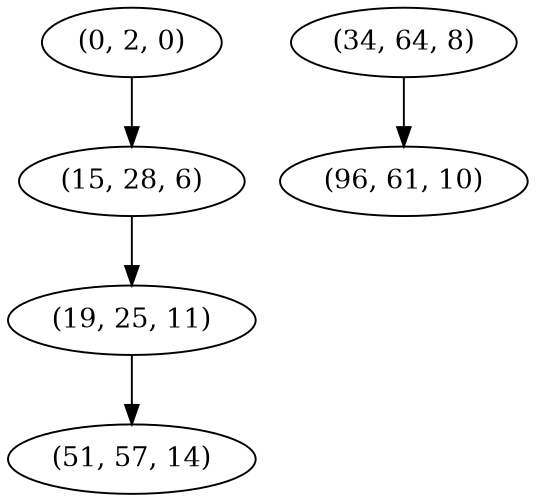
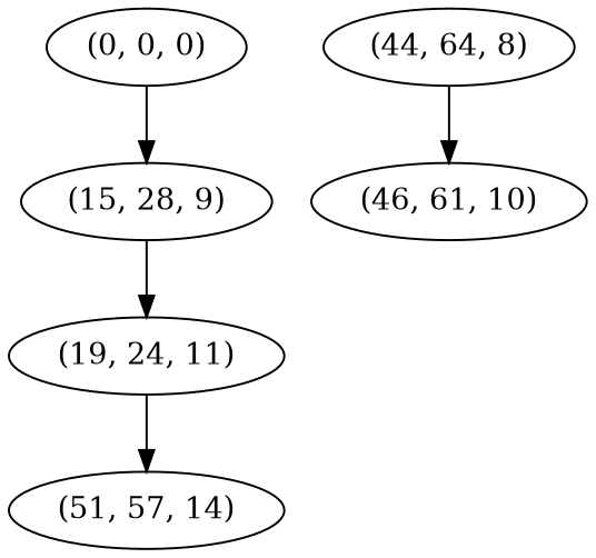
  digraph {
    fontname="DejaVu Serif"
    node [fontname="DejaVu Serif"]
    edge [fontname="DejaVu Serif"]
-   "(0, 0, 0)" [label="(0, 2, 0)"]
-   "(15, 28, 9)" [label="(15, 28, 6)"]
-   "(19, 25, 11)"
-   "(44, 64, 8)" [label="(34, 64, 8)"]
-   "(46, 61, 10)" [label="(96, 61, 10)"]
+   "(0, 0, 0)"
+   "(15, 28, 9)"
+   "(19, 25, 11)" [label="(19, 24, 11)"]
+   "(44, 64, 8)"
+   "(46, 61, 10)"
    "(51, 57, 14)"
    "(0, 0, 0)" -> "(15, 28, 9)"
    "(15, 28, 9)" -> "(19, 25, 11)"
    "(19, 25, 11)" -> "(51, 57, 14)"
    "(44, 64, 8)" -> "(46, 61, 10)"
  }
